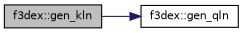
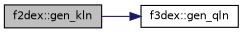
  digraph {
    rankdir=LR
    node [color=black fontname=Helvetica fontsize=10 shape=record style=filled]
-   n1 [fillcolor=grey75 fontcolor=black height=0.2 label="f3dex::gen_kln" width=0.4]
+   n1 [fillcolor=grey75 fontcolor=black height=0.2 label="f2dex::gen_kln" width=0.4]
    n2 [fillcolor=white height=0.2 label="f3dex::gen_qln" width=0.4]
    n1 -> n2 [color=midnightblue fontname=Helvetica fontsize=10 labelfontname=Helvetica labelfontsize=10 style=solid]
  }
